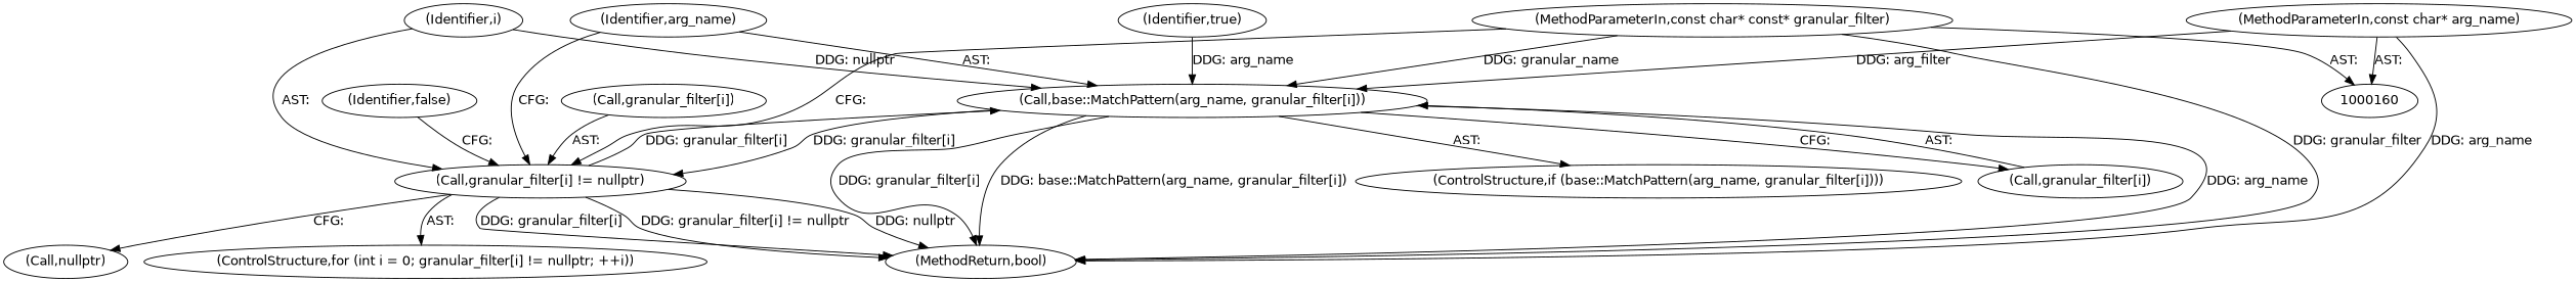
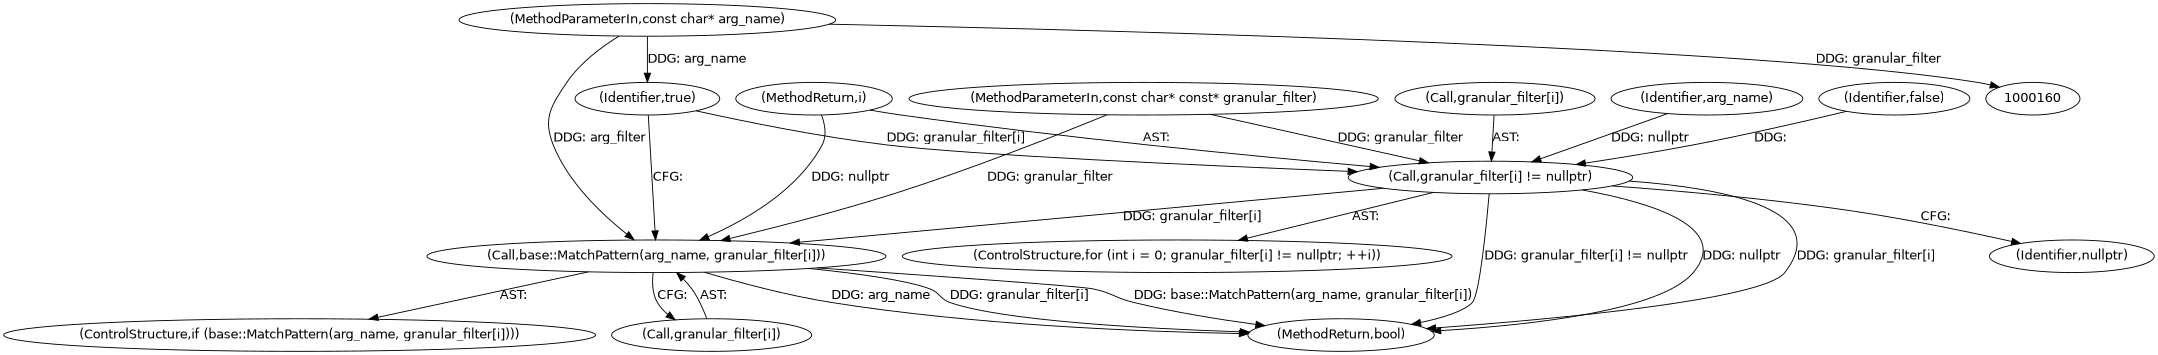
  digraph {
    fontname="DejaVu Sans"
    node [fontname="DejaVu Sans"]
    edge [fontname="DejaVu Sans"]
    n1 [label="(Call,base::MatchPattern(arg_name, granular_filter[i]))"]
    n2 [label="(Call,granular_filter[i] != nullptr)"]
    n3 [label="(Call,granular_filter[i])"]
    n4 [label="(MethodReturn,bool)"]
    n5 [label="(ControlStructure,if (base::MatchPattern(arg_name, granular_filter[i])))"]
-   n6 [label="(Call,nullptr)"]
+   n6 [label="(Identifier,nullptr)"]
    n7 [label="(ControlStructure,for (int i = 0; granular_filter[i] != nullptr; ++i))"]
    n8 [label="(MethodParameterIn,const char* arg_name)"]
    n9 [label=1000160]
    n10 [label="(MethodParameterIn,const char* const* granular_filter)"]
-   n11 [label="(Identifier,i)"]
+   n11 [label="(MethodReturn,i)"]
    n12 [label="(Call,granular_filter[i])"]
    n13 [label="(Identifier,arg_name)"]
    n14 [label="(Identifier,true)"]
    n15 [label="(Identifier,false)"]
-   n1 -> n2 [label="DDG: granular_filter[i]"]
+   n14 -> n2 [label="DDG: granular_filter[i]"]
    n1 -> n3 [label="CFG: "]
    n1 -> n4 [label="DDG: base::MatchPattern(arg_name, granular_filter[i])"]
    n1 -> n4 [label="DDG: arg_name"]
    n1 -> n4 [label="DDG: granular_filter[i]"]
    n1 -> n5 [label="AST: "]
    n2 -> n1 [label="DDG: granular_filter[i]"]
    n2 -> n4 [label="DDG: nullptr"]
    n2 -> n4 [label="DDG: granular_filter[i]"]
    n2 -> n4 [label="DDG: granular_filter[i] != nullptr"]
    n2 -> n6 [label="CFG: "]
    n2 -> n7 [label="AST: "]
    n3 -> n1 [label="AST: "]
    n8 -> n1 [label="DDG: arg_filter"]
-   n8 -> n4 [label="DDG: arg_name"]
-   n8 -> n9 [label="AST: "]
-   n10 -> n1 [label="DDG: granular_name"]
-   n10 -> n2 [label="CFG: "]
-   n10 -> n4 [label="DDG: granular_filter"]
-   n10 -> n9 [label="AST: "]
+   n8 -> n14 [label="DDG: arg_name"]
+   n8 -> n9 [label="DDG: granular_filter"]
+   n10 -> n1 [label="DDG: granular_filter"]
+   n10 -> n2 [label="DDG: granular_filter"]
    n11 -> n1 [label="DDG: nullptr"]
    n11 -> n2 [label="AST: "]
    n12 -> n2 [label="AST: "]
-   n13 -> n1 [label="AST: "]
-   n13 -> n2 [label="CFG: "]
-   n14 -> n1 [label="DDG: arg_name"]
-   n15 -> n2 [label="CFG: "]
+   n13 -> n2 [label="DDG: nullptr"]
+   n14 -> n1 [label="CFG: "]
+   n15 -> n2 [label="DDG: "]
  }
